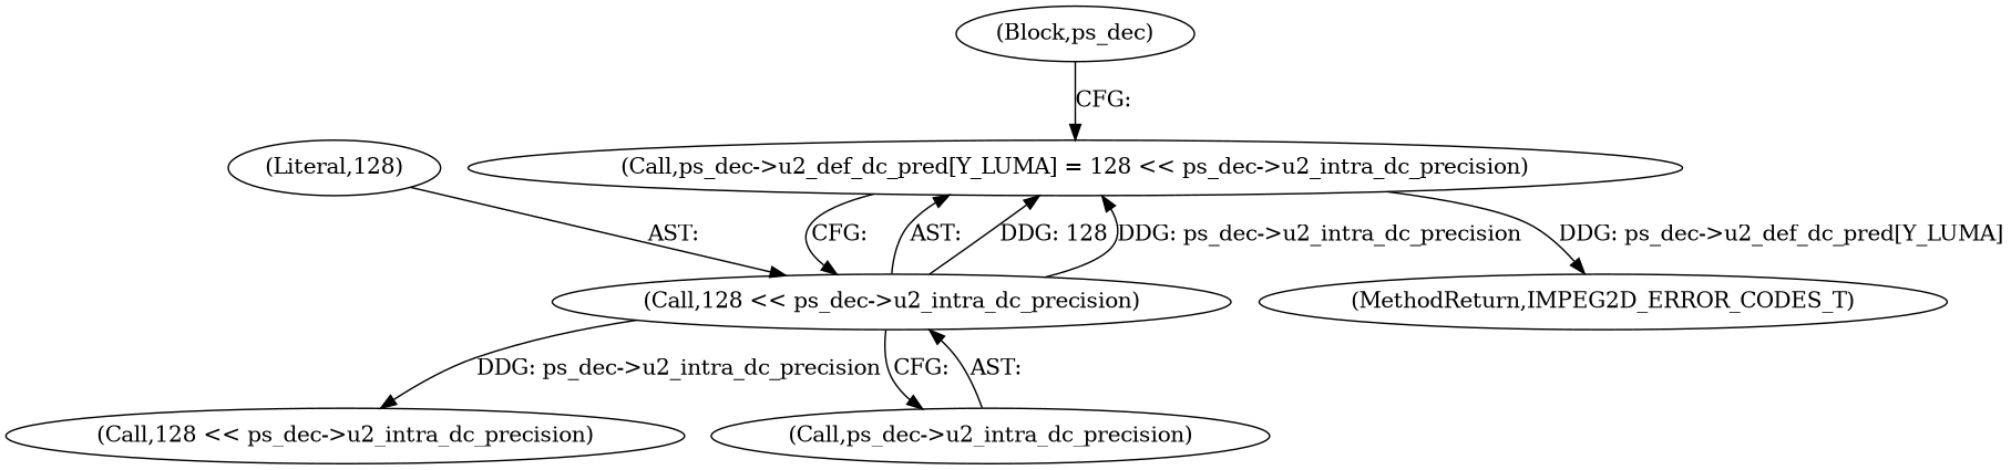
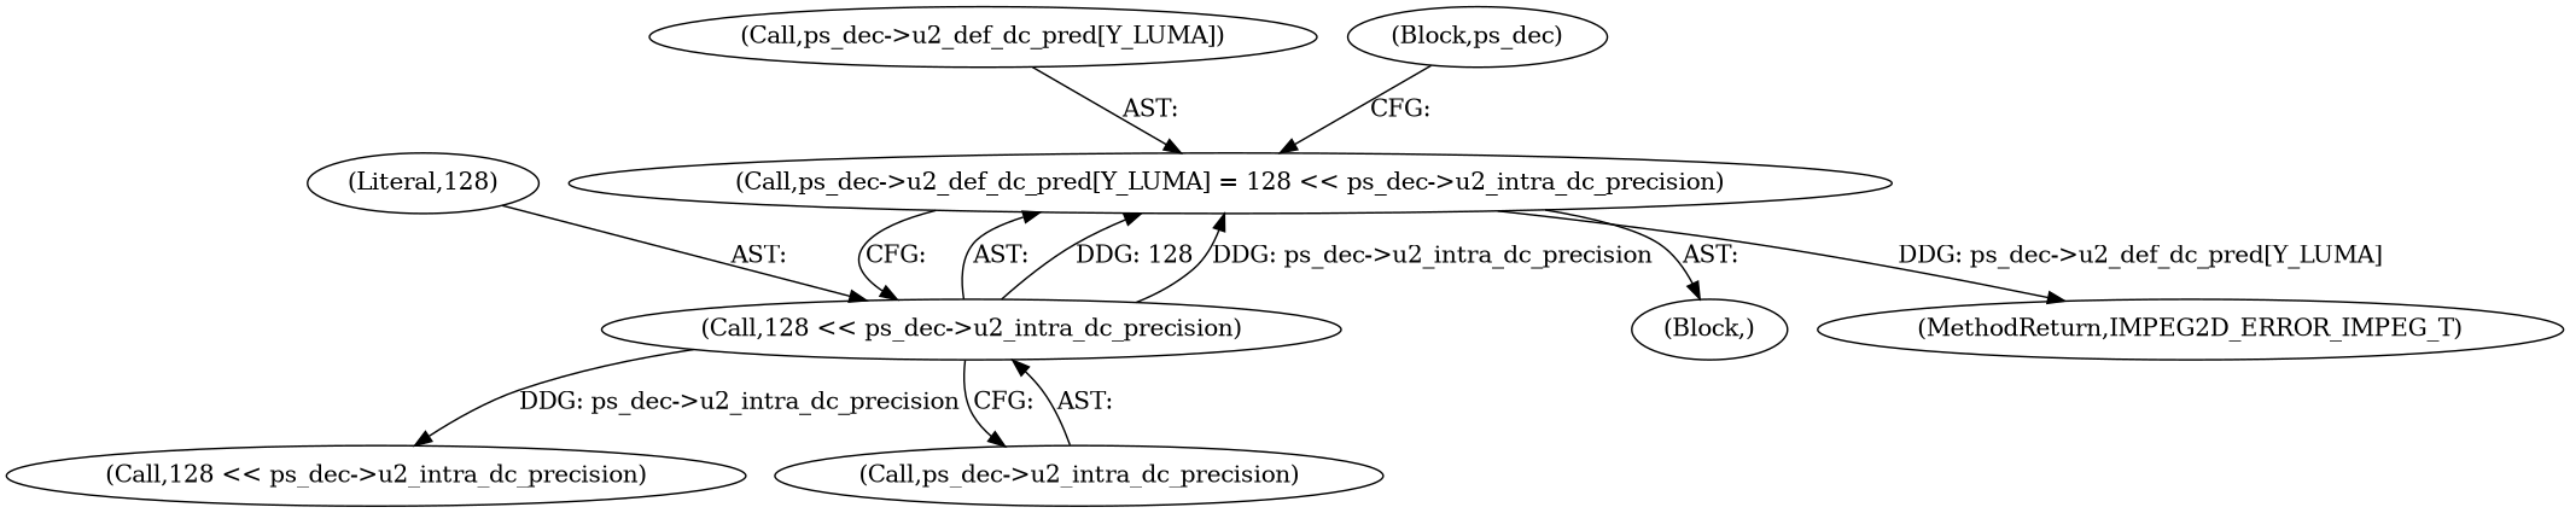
  digraph {
    n1 [label="(Call,ps_dec->u2_def_dc_pred[Y_LUMA] = 128 << ps_dec->u2_intra_dc_precision)"]
    n2 [label="(Call,128 << ps_dec->u2_intra_dc_precision)"]
-   n3 [label="(MethodReturn,IMPEG2D_ERROR_CODES_T)"]
+   n3 [label="(MethodReturn,IMPEG2D_ERROR_IMPEG_T)"]
+   n4 [label="(Block,)"]
    n5 [label="(Call,128 << ps_dec->u2_intra_dc_precision)"]
    n6 [label="(Call,ps_dec->u2_intra_dc_precision)"]
+   n7 [label="(Call,ps_dec->u2_def_dc_pred[Y_LUMA])"]
    n8 [label="(Literal,128)"]
    n9 [label="(Block,ps_dec)"]
    n1 -> n2 [label="CFG: "]
    n1 -> n3 [label="DDG: ps_dec->u2_def_dc_pred[Y_LUMA]"]
+   n1 -> n4 [label="AST: "]
    n2 -> n1 [label="AST: "]
    n2 -> n1 [label="DDG: 128"]
    n2 -> n1 [label="DDG: ps_dec->u2_intra_dc_precision"]
    n2 -> n5 [label="DDG: ps_dec->u2_intra_dc_precision"]
    n2 -> n6 [label="CFG: "]
    n6 -> n2 [label="AST: "]
+   n7 -> n1 [label="AST: "]
    n8 -> n2 [label="AST: "]
    n9 -> n1 [label="CFG: "]
  }
